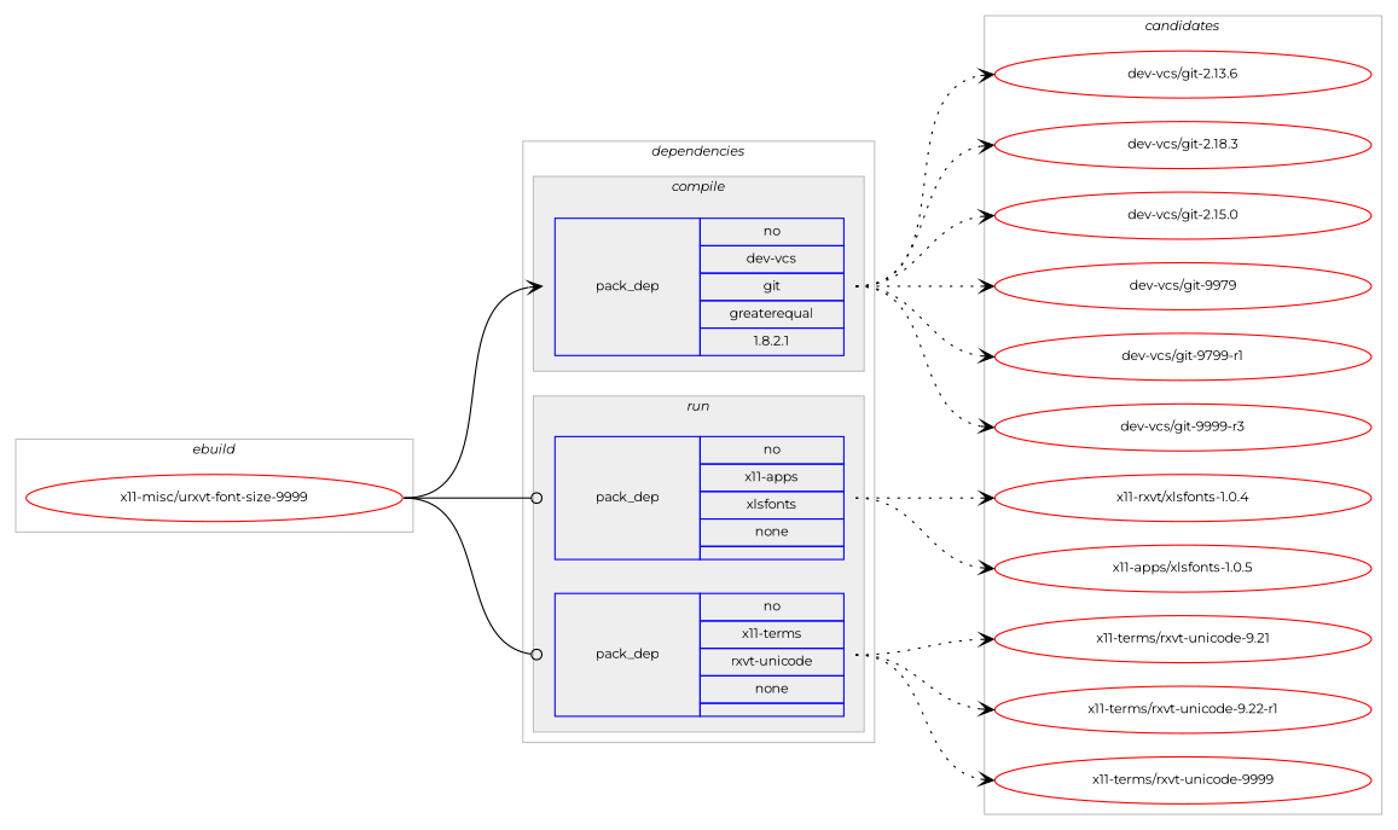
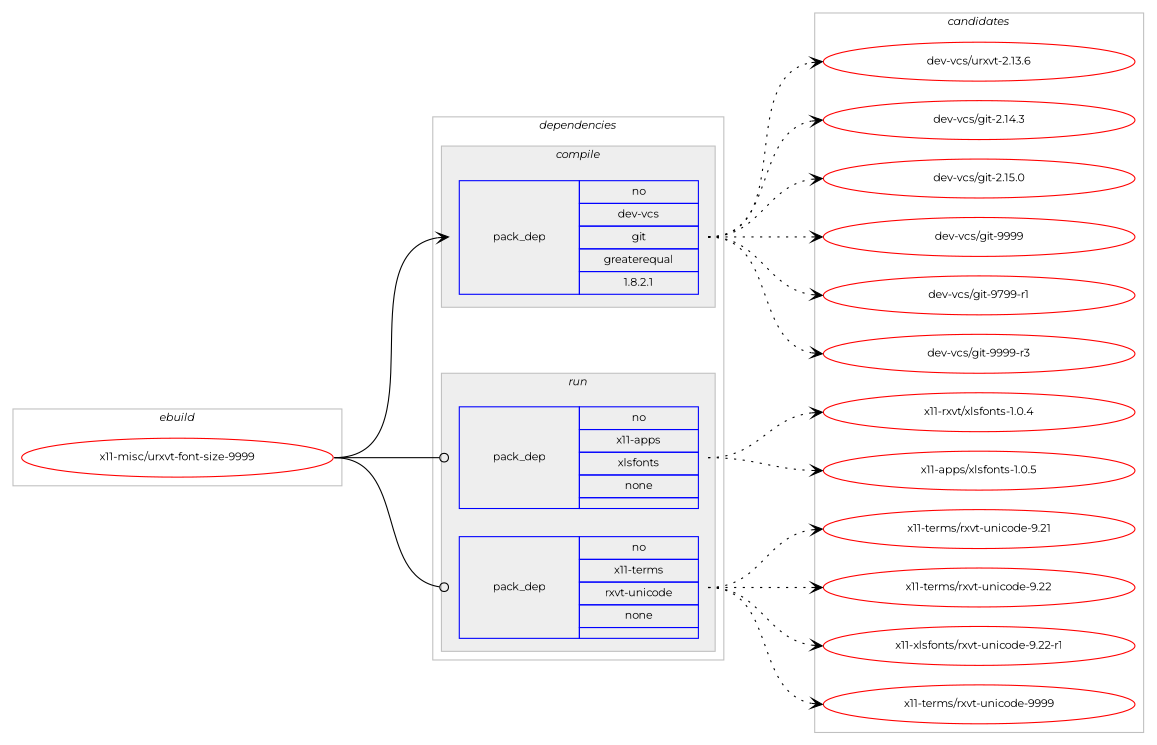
  digraph {
    compound=true
    concentrate=true
    fontname=Montserrat
    fontsize=10
    newrank=true
    rankdir=LR
    ranksep=1.5
    node [color=red fontname=Montserrat fontsize=10]
    edge [arrowhead=vee fontname=Montserrat headport=w style=dotted tailport=e weight=100]
    n1 [label="x11-misc/urxvt-font-size-9999" width=4]
    n2 [color=blue label=<<TABLE BORDER="0" CELLBORDER="1" CELLSPACING="0" CELLPADDING="4" WIDTH="220"><TR><TD ROWSPAN="6" CELLPADDING="30">pack_dep</TD></TR><TR><TD WIDTH="110">no</TD></TR><TR><TD>dev-vcs</TD></TR><TR><TD>git</TD></TR><TR><TD>greaterequal</TD></TR><TR><TD>1.8.2.1</TD></TR></TABLE>> shape=none]
    n3 [color=blue label=<<TABLE BORDER="0" CELLBORDER="1" CELLSPACING="0" CELLPADDING="4" WIDTH="220"><TR><TD ROWSPAN="6" CELLPADDING="30">pack_dep</TD></TR><TR><TD WIDTH="110">no</TD></TR><TR><TD>x11-apps</TD></TR><TR><TD>xlsfonts</TD></TR><TR><TD>none</TD></TR><TR><TD></TD></TR></TABLE>> shape=none]
    n4 [color=blue label=<<TABLE BORDER="0" CELLBORDER="1" CELLSPACING="0" CELLPADDING="4" WIDTH="220"><TR><TD ROWSPAN="6" CELLPADDING="30">pack_dep</TD></TR><TR><TD WIDTH="110">no</TD></TR><TR><TD>x11-terms</TD></TR><TR><TD>rxvt-unicode</TD></TR><TR><TD>none</TD></TR><TR><TD></TD></TR></TABLE>> shape=none]
-   n5 [label="dev-vcs/git-2.13.6" width=4]
-   n6 [label="dev-vcs/git-2.18.3" width=4]
+   n5 [label="dev-vcs/urxvt-2.13.6" width=4]
+   n6 [label="dev-vcs/git-2.14.3" width=4]
    n7 [label="dev-vcs/git-2.15.0" width=4]
-   n8 [label="dev-vcs/git-9979" width=4]
+   n8 [label="dev-vcs/git-9999" width=4]
    n9 [label="dev-vcs/git-9799-r1" width=4]
    n10 [label="dev-vcs/git-9999-r3" width=4]
    n11 [label="x11-rxvt/xlsfonts-1.0.4" width=4]
    n12 [label="x11-apps/xlsfonts-1.0.5" width=4]
    n13 [label="x11-terms/rxvt-unicode-9.21" width=4]
-   n15 [label="x11-terms/rxvt-unicode-9.22-r1" width=4]
+   n14 [label="x11-terms/rxvt-unicode-9.22" width=4]
+   n15 [label="x11-xlsfonts/rxvt-unicode-9.22-r1" width=4]
    n16 [label="x11-terms/rxvt-unicode-9999" width=4]
    subgraph cluster_1 {
      color=gray
      label=<<i>ebuild</i>>
      rank=same
      n1
    }
    subgraph cluster_2 {
      color=gray
      label=<<i>dependencies</i>>
      subgraph cluster_3 {
        color=gray
        fillcolor="#eeeeee"
        label=<<i>compile</i>>
        style=filled
        subgraph sub_4 {
          color=gray
          fillcolor="#eeeeee"
          label=<<i>compile</i>>
          style=filled
          n2
        }
      }
      subgraph cluster_5 {
        color=gray
        fillcolor="#eeeeee"
        label=<<i>compile and run</i>>
        style=filled
      }
      subgraph cluster_6 {
        color=gray
        fillcolor="#eeeeee"
        label=<<i>run</i>>
        style=filled
        subgraph sub_7 {
          color=gray
          fillcolor="#eeeeee"
          label=<<i>run</i>>
          style=filled
          n3
        }
        subgraph sub_8 {
          color=gray
          fillcolor="#eeeeee"
          label=<<i>run</i>>
          style=filled
          n4
        }
      }
    }
    subgraph cluster_9 {
      color=gray
      label=<<i>candidates</i>>
      rank=same
      subgraph sub_10 {
        color=black
        label=<<i>candidates</i>>
        nodesep=1
        rank=same
        n5
        n6
        n7
        n8
        n9
        n10
      }
      subgraph sub_11 {
        color=black
        label=<<i>candidates</i>>
        nodesep=1
        rank=same
        n11
        n12
      }
      subgraph sub_12 {
        color=black
        label=<<i>candidates</i>>
        nodesep=1
        rank=same
        n13
+       n14
        n15
        n16
      }
    }
    n1 -> n2 [style=solid weight=20]
    n1 -> n3 [arrowhead=odot style=solid weight=20]
    n1 -> n4 [arrowhead=odot style=solid weight=20]
    n2 -> n5
    n2 -> n6
    n2 -> n7
    n2 -> n8
    n2 -> n9
    n2 -> n10
    n3 -> n11
    n3 -> n12
    n4 -> n13
+   n4 -> n14
    n4 -> n15
    n4 -> n16
  }
